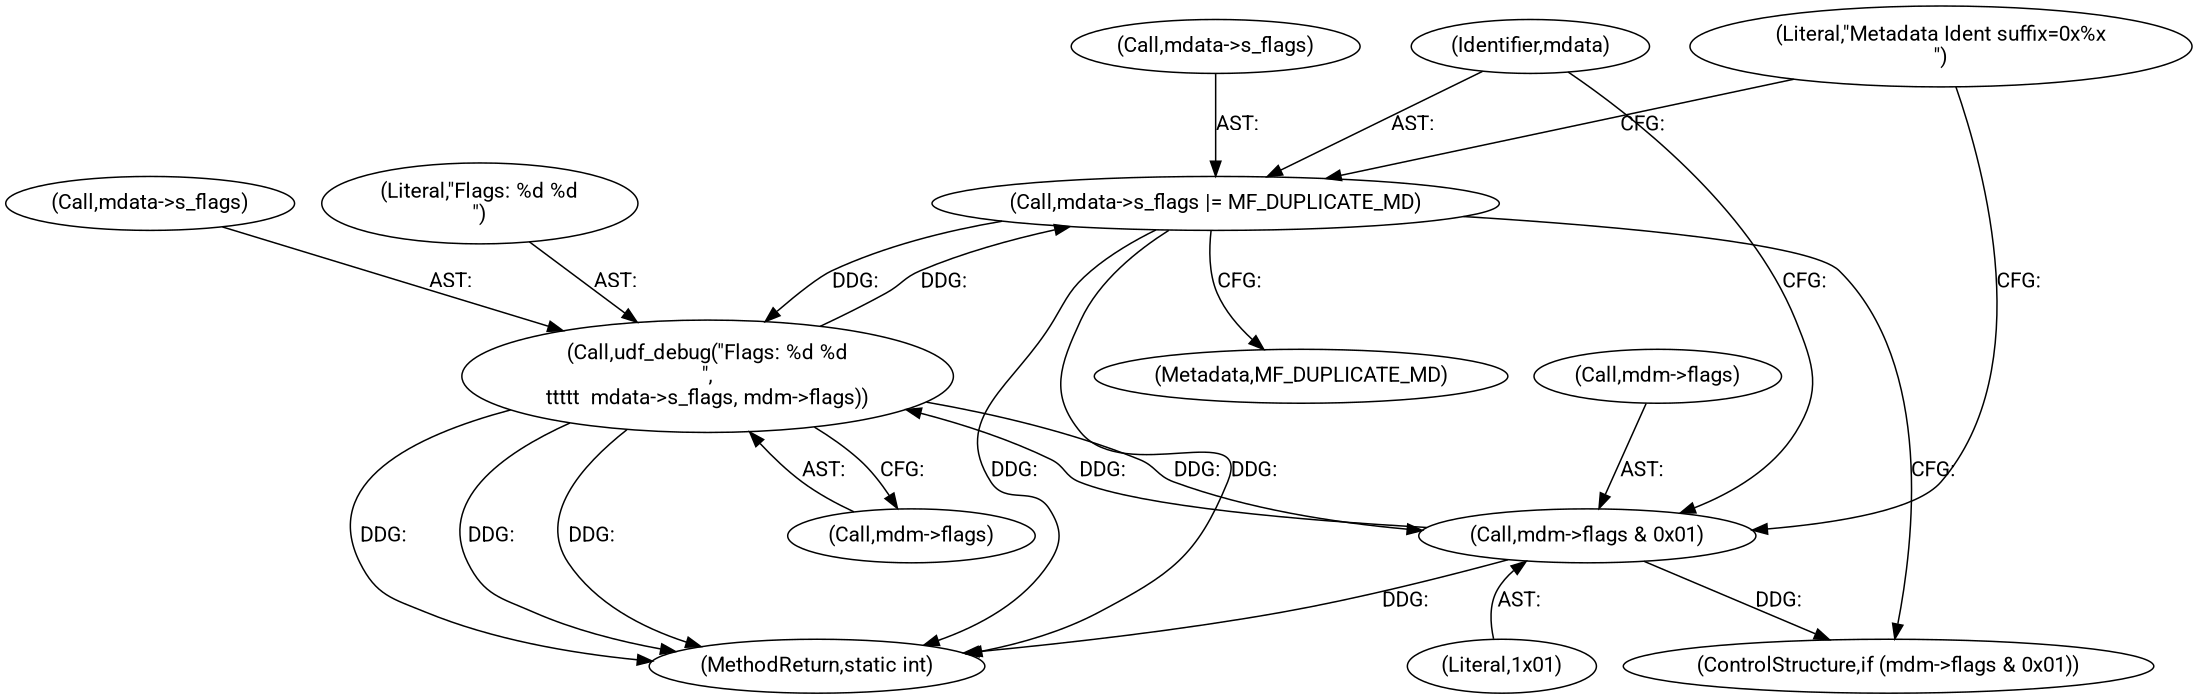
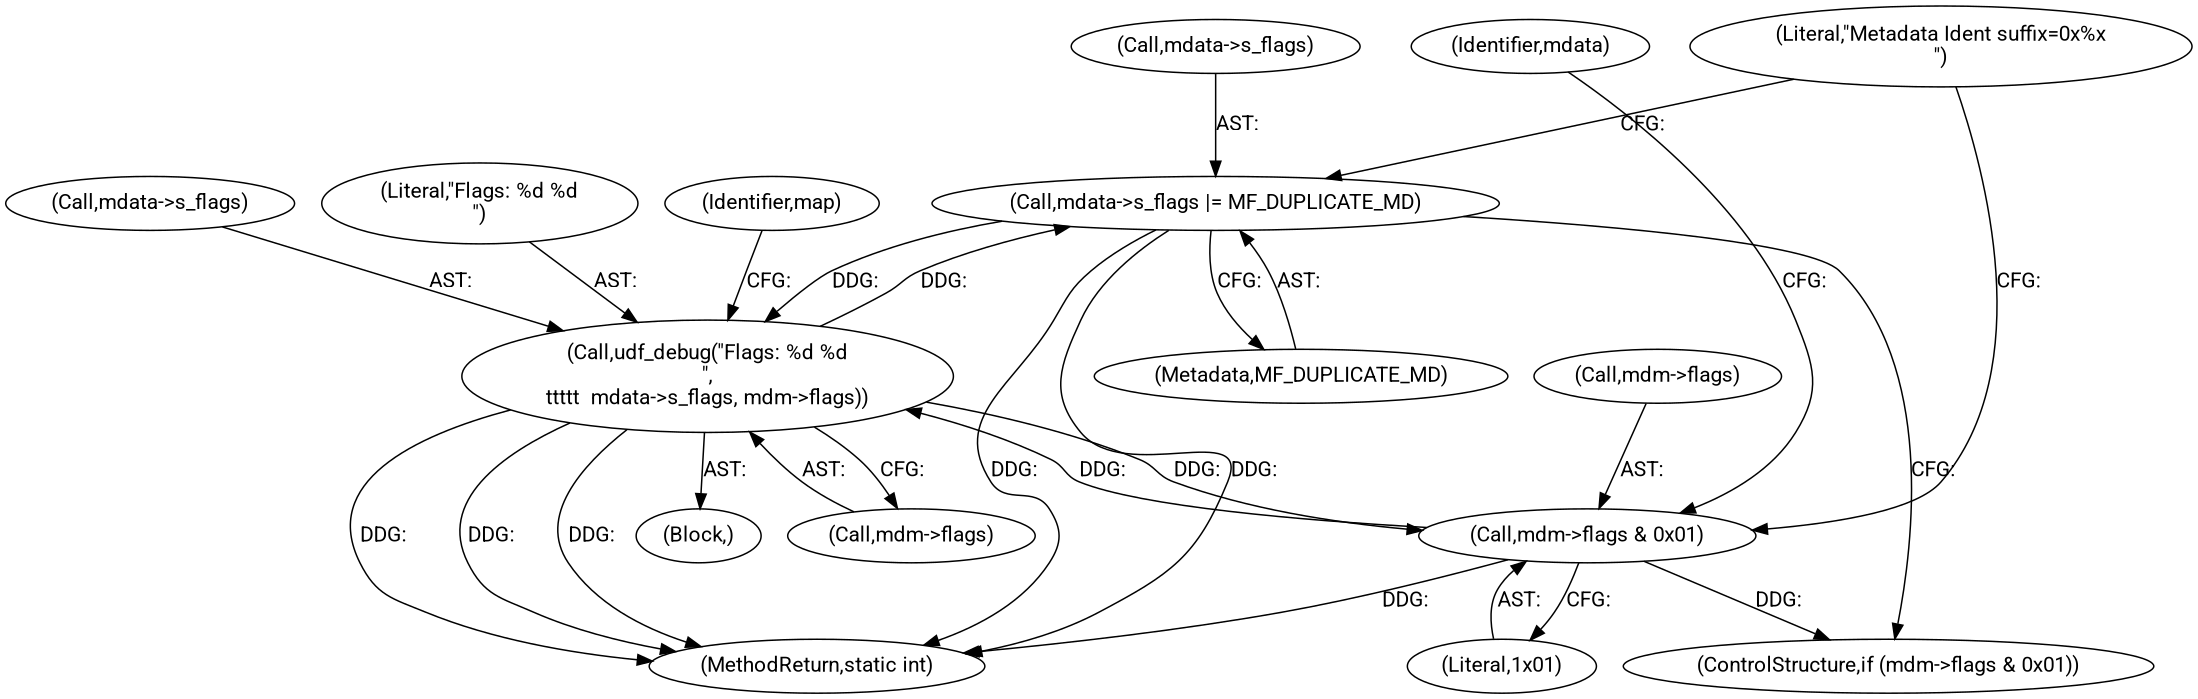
  digraph {
    fontname=Roboto
    node [fontname=Roboto]
    edge [fontname=Roboto]
    n1 [label="(Call,mdata->s_flags |= MF_DUPLICATE_MD)"]
    n2 [label="(Call,udf_debug(\"Flags: %d %d\n\",\n\t\t\t\t\t  mdata->s_flags, mdm->flags))"]
    n3 [label="(MethodReturn,static int)"]
    n4 [label="(ControlStructure,if (mdm->flags & 0x01))"]
    n5 [label="(Metadata,MF_DUPLICATE_MD)"]
    n6 [label="(Call,mdm->flags & 0x01)"]
+   n7 [label="(Block,)"]
    n8 [label="(Call,mdm->flags)"]
    n9 [label="(Literal,1x01)"]
    n10 [label="(Literal,\"Flags: %d %d\n\")"]
    n11 [label="(Identifier,mdata)"]
    n12 [label="(Call,mdm->flags)"]
+   n13 [label="(Identifier,map)"]
    n14 [label="(Call,mdata->s_flags)"]
    n15 [label="(Literal,\"Metadata Ident suffix=0x%x\n\")"]
    n16 [label="(Call,mdata->s_flags)"]
    n1 -> n2 [label="DDG: "]
    n1 -> n3 [label="DDG: "]
    n1 -> n3 [label="DDG: "]
    n1 -> n4 [label="CFG: "]
    n1 -> n5 [label="CFG: "]
    n2 -> n1 [label="DDG: "]
    n2 -> n3 [label="DDG: "]
    n2 -> n3 [label="DDG: "]
    n2 -> n3 [label="DDG: "]
    n2 -> n6 [label="DDG: "]
+   n2 -> n7 [label="AST: "]
    n2 -> n8 [label="CFG: "]
-   n11 -> n1 [label="AST: "]
+   n5 -> n1 [label="AST: "]
    n6 -> n2 [label="DDG: "]
    n6 -> n3 [label="DDG: "]
    n6 -> n4 [label="DDG: "]
+   n6 -> n9 [label="CFG: "]
    n8 -> n2 [label="AST: "]
    n9 -> n6 [label="AST: "]
    n10 -> n2 [label="AST: "]
    n11 -> n6 [label="CFG: "]
    n12 -> n6 [label="AST: "]
+   n13 -> n2 [label="CFG: "]
    n14 -> n2 [label="AST: "]
    n15 -> n1 [label="CFG: "]
    n15 -> n6 [label="CFG: "]
    n16 -> n1 [label="AST: "]
  }
